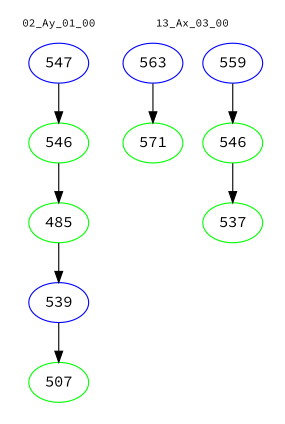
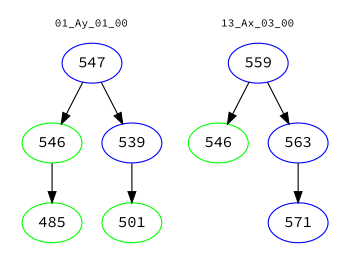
  digraph {
    fontname="Source Code Pro"
    node [color=green fontname="Source Code Pro"]
    edge [color=black fontname="Source Code Pro"]
    n1 [color=blue label=547]
    n2 [label=546]
    n3 [color=blue label=539]
    n4 [label=485]
-   n5 [label=507]
+   n5 [label=501]
    n6 [color=blue label=559]
    n7 [label=546]
    n8 [color=blue label=563]
-   n9 [label=537]
-   n10 [label=571]
+   n10 [color=blue label=571]
    subgraph cluster_1 {
      color=white
      fontsize=10
-     label="02_Ay_01_00"
+     label="01_Ay_01_00"
      n1
      n2
      n3
      n4
      n5
    }
    subgraph cluster_2 {
      color=white
      fontsize=10
      label="13_Ax_03_00"
      n6
      n7
      n8
-     n9
      n10
    }
    n1 -> n2
-   n4 -> n3
+   n1 -> n3
    n2 -> n4
    n3 -> n5
    n6 -> n7
-   n7 -> n9
+   n6 -> n8
    n8 -> n10
  }
